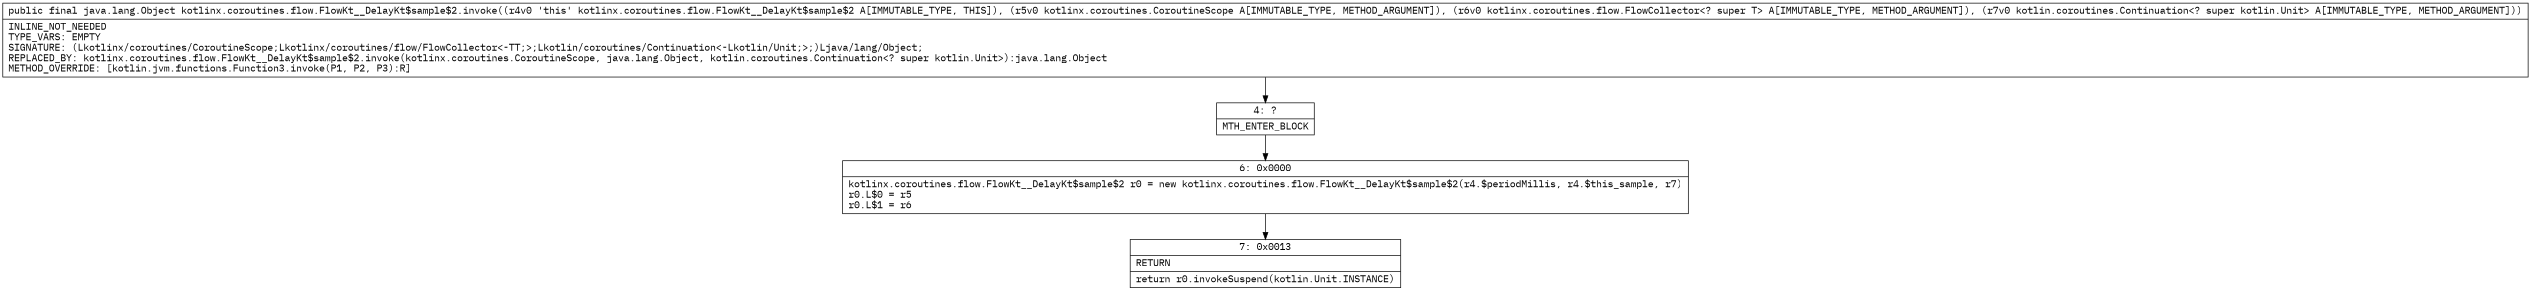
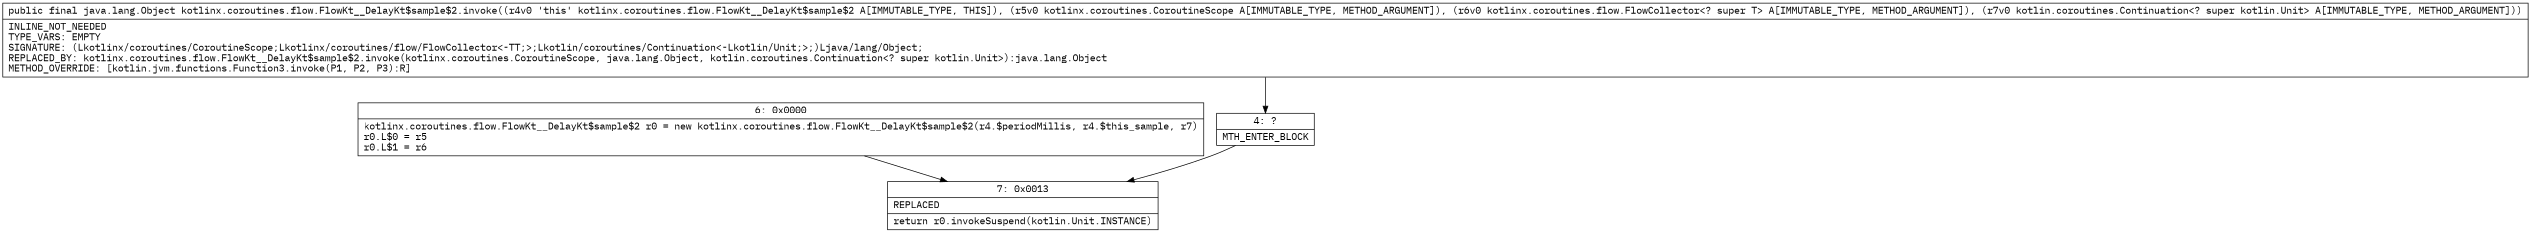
  digraph {
    fontname="IBM Plex Mono"
    node [fontname="IBM Plex Mono" shape=record]
    edge [fontname="IBM Plex Mono"]
    n1 [label="{4\:\ ?|MTH_ENTER_BLOCK\l}"]
    n2 [label="{6\:\ 0x0000|kotlinx.coroutines.flow.FlowKt__DelayKt$sample$2 r0 = new kotlinx.coroutines.flow.FlowKt__DelayKt$sample$2(r4.$periodMillis, r4.$this_sample, r7)\lr0.L$0 = r5\lr0.L$1 = r6\l}"]
-   n3 [label="{7\:\ 0x0013|RETURN\l|return r0.invokeSuspend(kotlin.Unit.INSTANCE)\l}"]
+   n3 [label="{7\:\ 0x0013|REPLACED\l|return r0.invokeSuspend(kotlin.Unit.INSTANCE)\l}"]
    n4 [label="{public final java.lang.Object kotlinx.coroutines.flow.FlowKt__DelayKt$sample$2.invoke((r4v0 'this' kotlinx.coroutines.flow.FlowKt__DelayKt$sample$2 A[IMMUTABLE_TYPE, THIS]), (r5v0 kotlinx.coroutines.CoroutineScope A[IMMUTABLE_TYPE, METHOD_ARGUMENT]), (r6v0 kotlinx.coroutines.flow.FlowCollector\<? super T\> A[IMMUTABLE_TYPE, METHOD_ARGUMENT]), (r7v0 kotlin.coroutines.Continuation\<? super kotlin.Unit\> A[IMMUTABLE_TYPE, METHOD_ARGUMENT]))  | INLINE_NOT_NEEDED\lTYPE_VARS: EMPTY\lSIGNATURE: (Lkotlinx\/coroutines\/CoroutineScope;Lkotlinx\/coroutines\/flow\/FlowCollector\<\-TT;\>;Lkotlin\/coroutines\/Continuation\<\-Lkotlin\/Unit;\>;)Ljava\/lang\/Object;\lREPLACED_BY: kotlinx.coroutines.flow.FlowKt__DelayKt$sample$2.invoke(kotlinx.coroutines.CoroutineScope, java.lang.Object, kotlin.coroutines.Continuation\<? super kotlin.Unit\>):java.lang.Object\lMETHOD_OVERRIDE: [kotlin.jvm.functions.Function3.invoke(P1, P2, P3):R]\l}"]
-   n1 -> n2
+   n1 -> n3
    n2 -> n3
    n4 -> n1
  }
